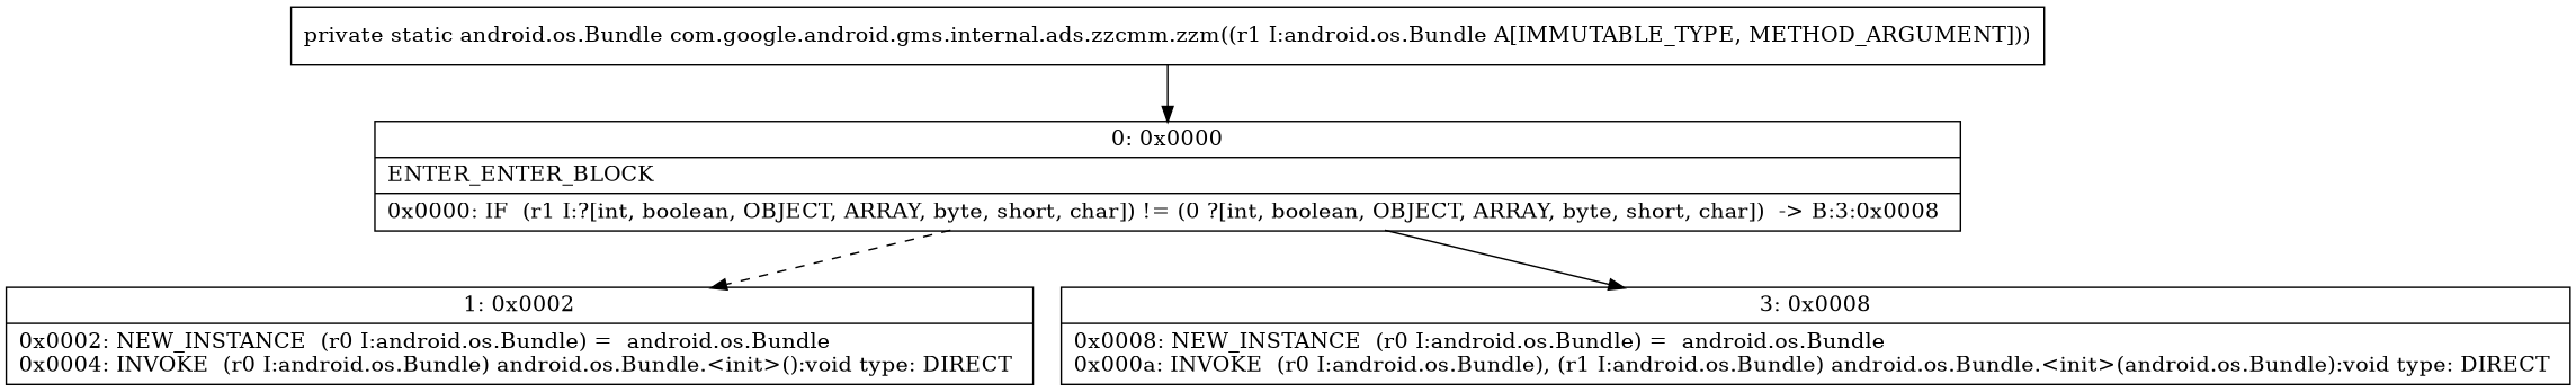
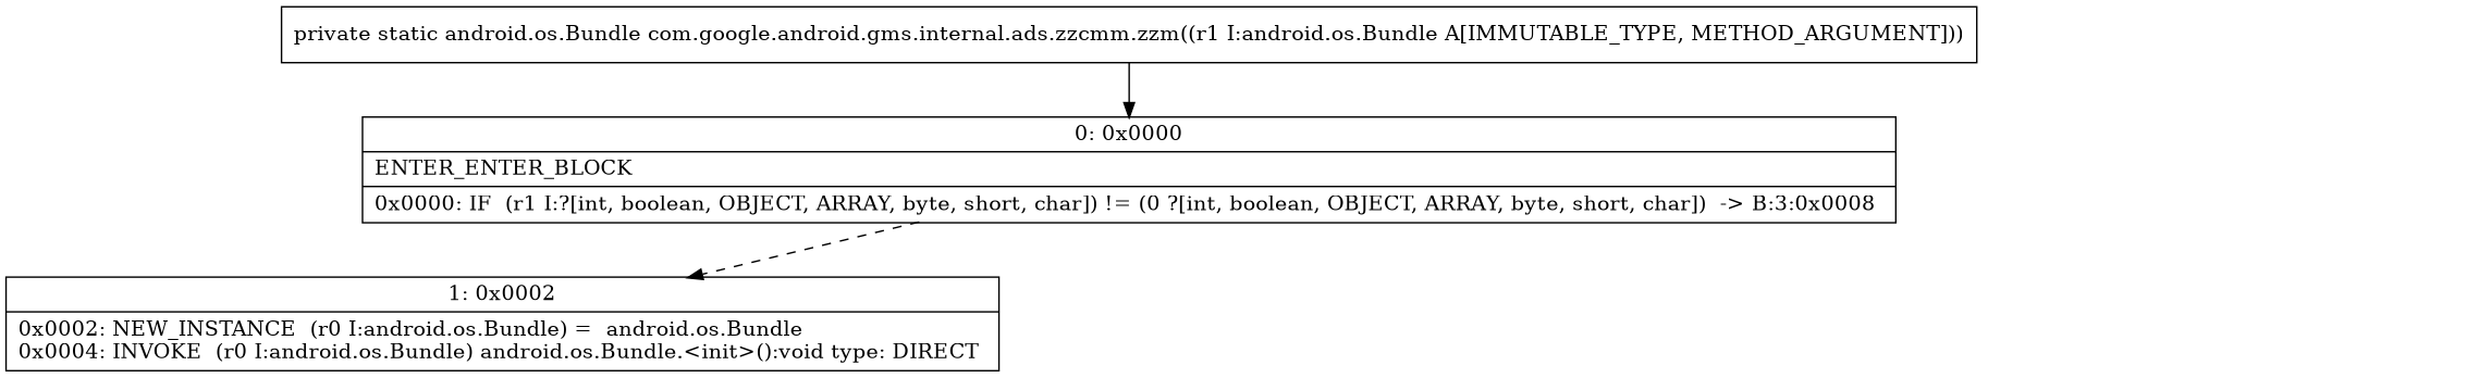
  digraph {
    node [shape=record]
    n1 [label="{0\:\ 0x0000|ENTER_ENTER_BLOCK\l|0x0000: IF  (r1 I:?[int, boolean, OBJECT, ARRAY, byte, short, char]) != (0 ?[int, boolean, OBJECT, ARRAY, byte, short, char])  \-\> B:3:0x0008 \l}"]
    n2 [label="{1\:\ 0x0002|0x0002: NEW_INSTANCE  (r0 I:android.os.Bundle) =  android.os.Bundle \l0x0004: INVOKE  (r0 I:android.os.Bundle) android.os.Bundle.\<init\>():void type: DIRECT \l}"]
-   n3 [label="{3\:\ 0x0008|0x0008: NEW_INSTANCE  (r0 I:android.os.Bundle) =  android.os.Bundle \l0x000a: INVOKE  (r0 I:android.os.Bundle), (r1 I:android.os.Bundle) android.os.Bundle.\<init\>(android.os.Bundle):void type: DIRECT \l}"]
    n4 [label="{private static android.os.Bundle com.google.android.gms.internal.ads.zzcmm.zzm((r1 I:android.os.Bundle A[IMMUTABLE_TYPE, METHOD_ARGUMENT])) }"]
    n1 -> n2 [style=dashed]
-   n1 -> n3
    n4 -> n1
  }
